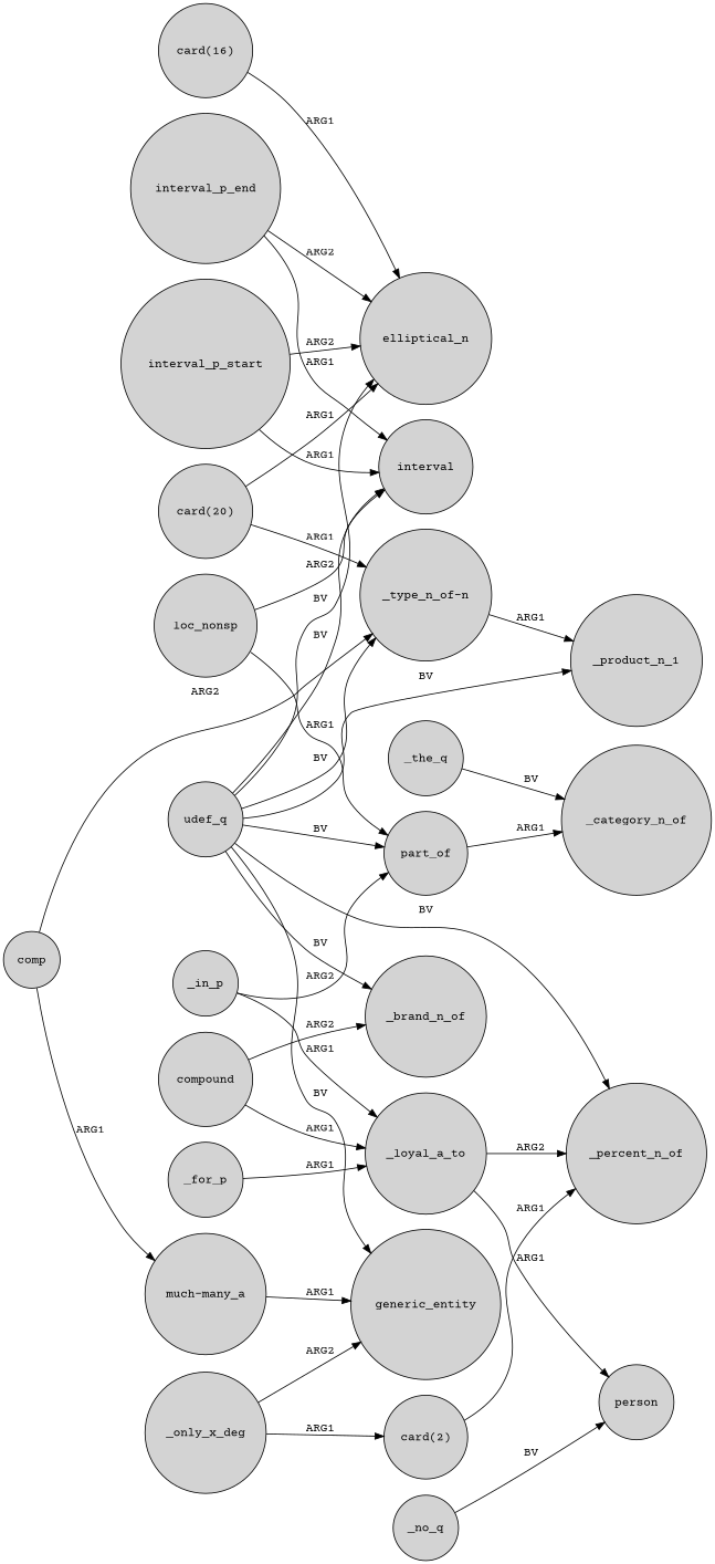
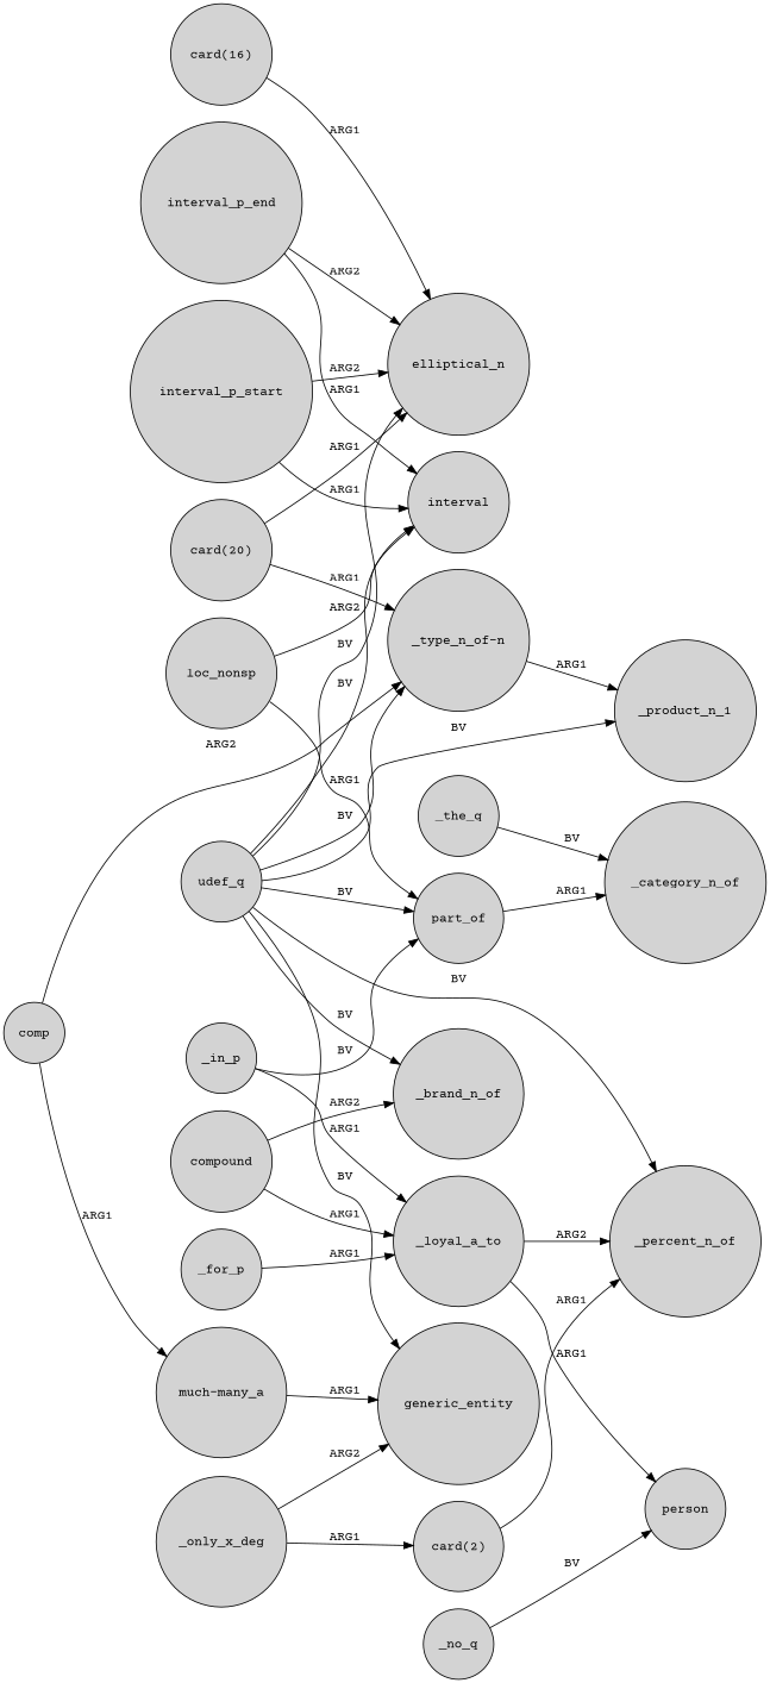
  digraph {
    fontname="Courier Prime"
    rankdir=LR
    node [fontname="Courier Prime" shape=circle style=filled]
    edge [fontname="Courier Prime"]
    "card(20)"
    "_type_n_of-n"
    elliptical_n
    _product_n_1
    _only_x_deg
    "card(2)"
    generic_entity
    _percent_n_of
    loc_nonsp
    interval
    part_of
    _category_n_of
    udef_q
    _brand_n_of
    "much-many_a"
    interval_p_end
    "card(16)"
    _for_p
    _loyal_a_to
    person
    compound
    interval_p_start
    comp
    _no_q
    _in_p
    _the_q
    "card(20)" -> "_type_n_of-n" [label=ARG1]
    "card(20)" -> elliptical_n [label=ARG1]
    "_type_n_of-n" -> _product_n_1 [label=ARG1]
    _only_x_deg -> "card(2)" [label=ARG1]
    _only_x_deg -> generic_entity [label=ARG2]
    "card(2)" -> _percent_n_of [label=ARG1]
    loc_nonsp -> interval [label=ARG2]
    loc_nonsp -> part_of [label=ARG1]
    part_of -> _category_n_of [label=ARG1]
    udef_q -> "_type_n_of-n" [label=BV]
    udef_q -> elliptical_n [label=BV]
    udef_q -> _product_n_1 [label=BV]
    udef_q -> generic_entity [label=BV]
    udef_q -> _percent_n_of [label=BV]
    udef_q -> interval [label=BV]
    udef_q -> part_of [label=BV]
    udef_q -> _brand_n_of [label=BV]
    "much-many_a" -> generic_entity [label=ARG1]
    interval_p_end -> elliptical_n [label=ARG2]
    interval_p_end -> interval [label=ARG1]
    "card(16)" -> elliptical_n [label=ARG1]
    _for_p -> _loyal_a_to [label=ARG1]
    _loyal_a_to -> _percent_n_of [label=ARG2]
    _loyal_a_to -> person [label=ARG1]
    compound -> _brand_n_of [label=ARG2]
    compound -> _loyal_a_to [label=ARG1]
    interval_p_start -> elliptical_n [label=ARG2]
    interval_p_start -> interval [label=ARG1]
    comp -> "_type_n_of-n" [label=ARG2]
    comp -> "much-many_a" [label=ARG1]
    _no_q -> person [label=BV]
-   _in_p -> part_of [label=ARG2]
+   _in_p -> part_of [label=BV]
    _in_p -> _loyal_a_to [label=ARG1]
    _the_q -> _category_n_of [label=BV]
  }
